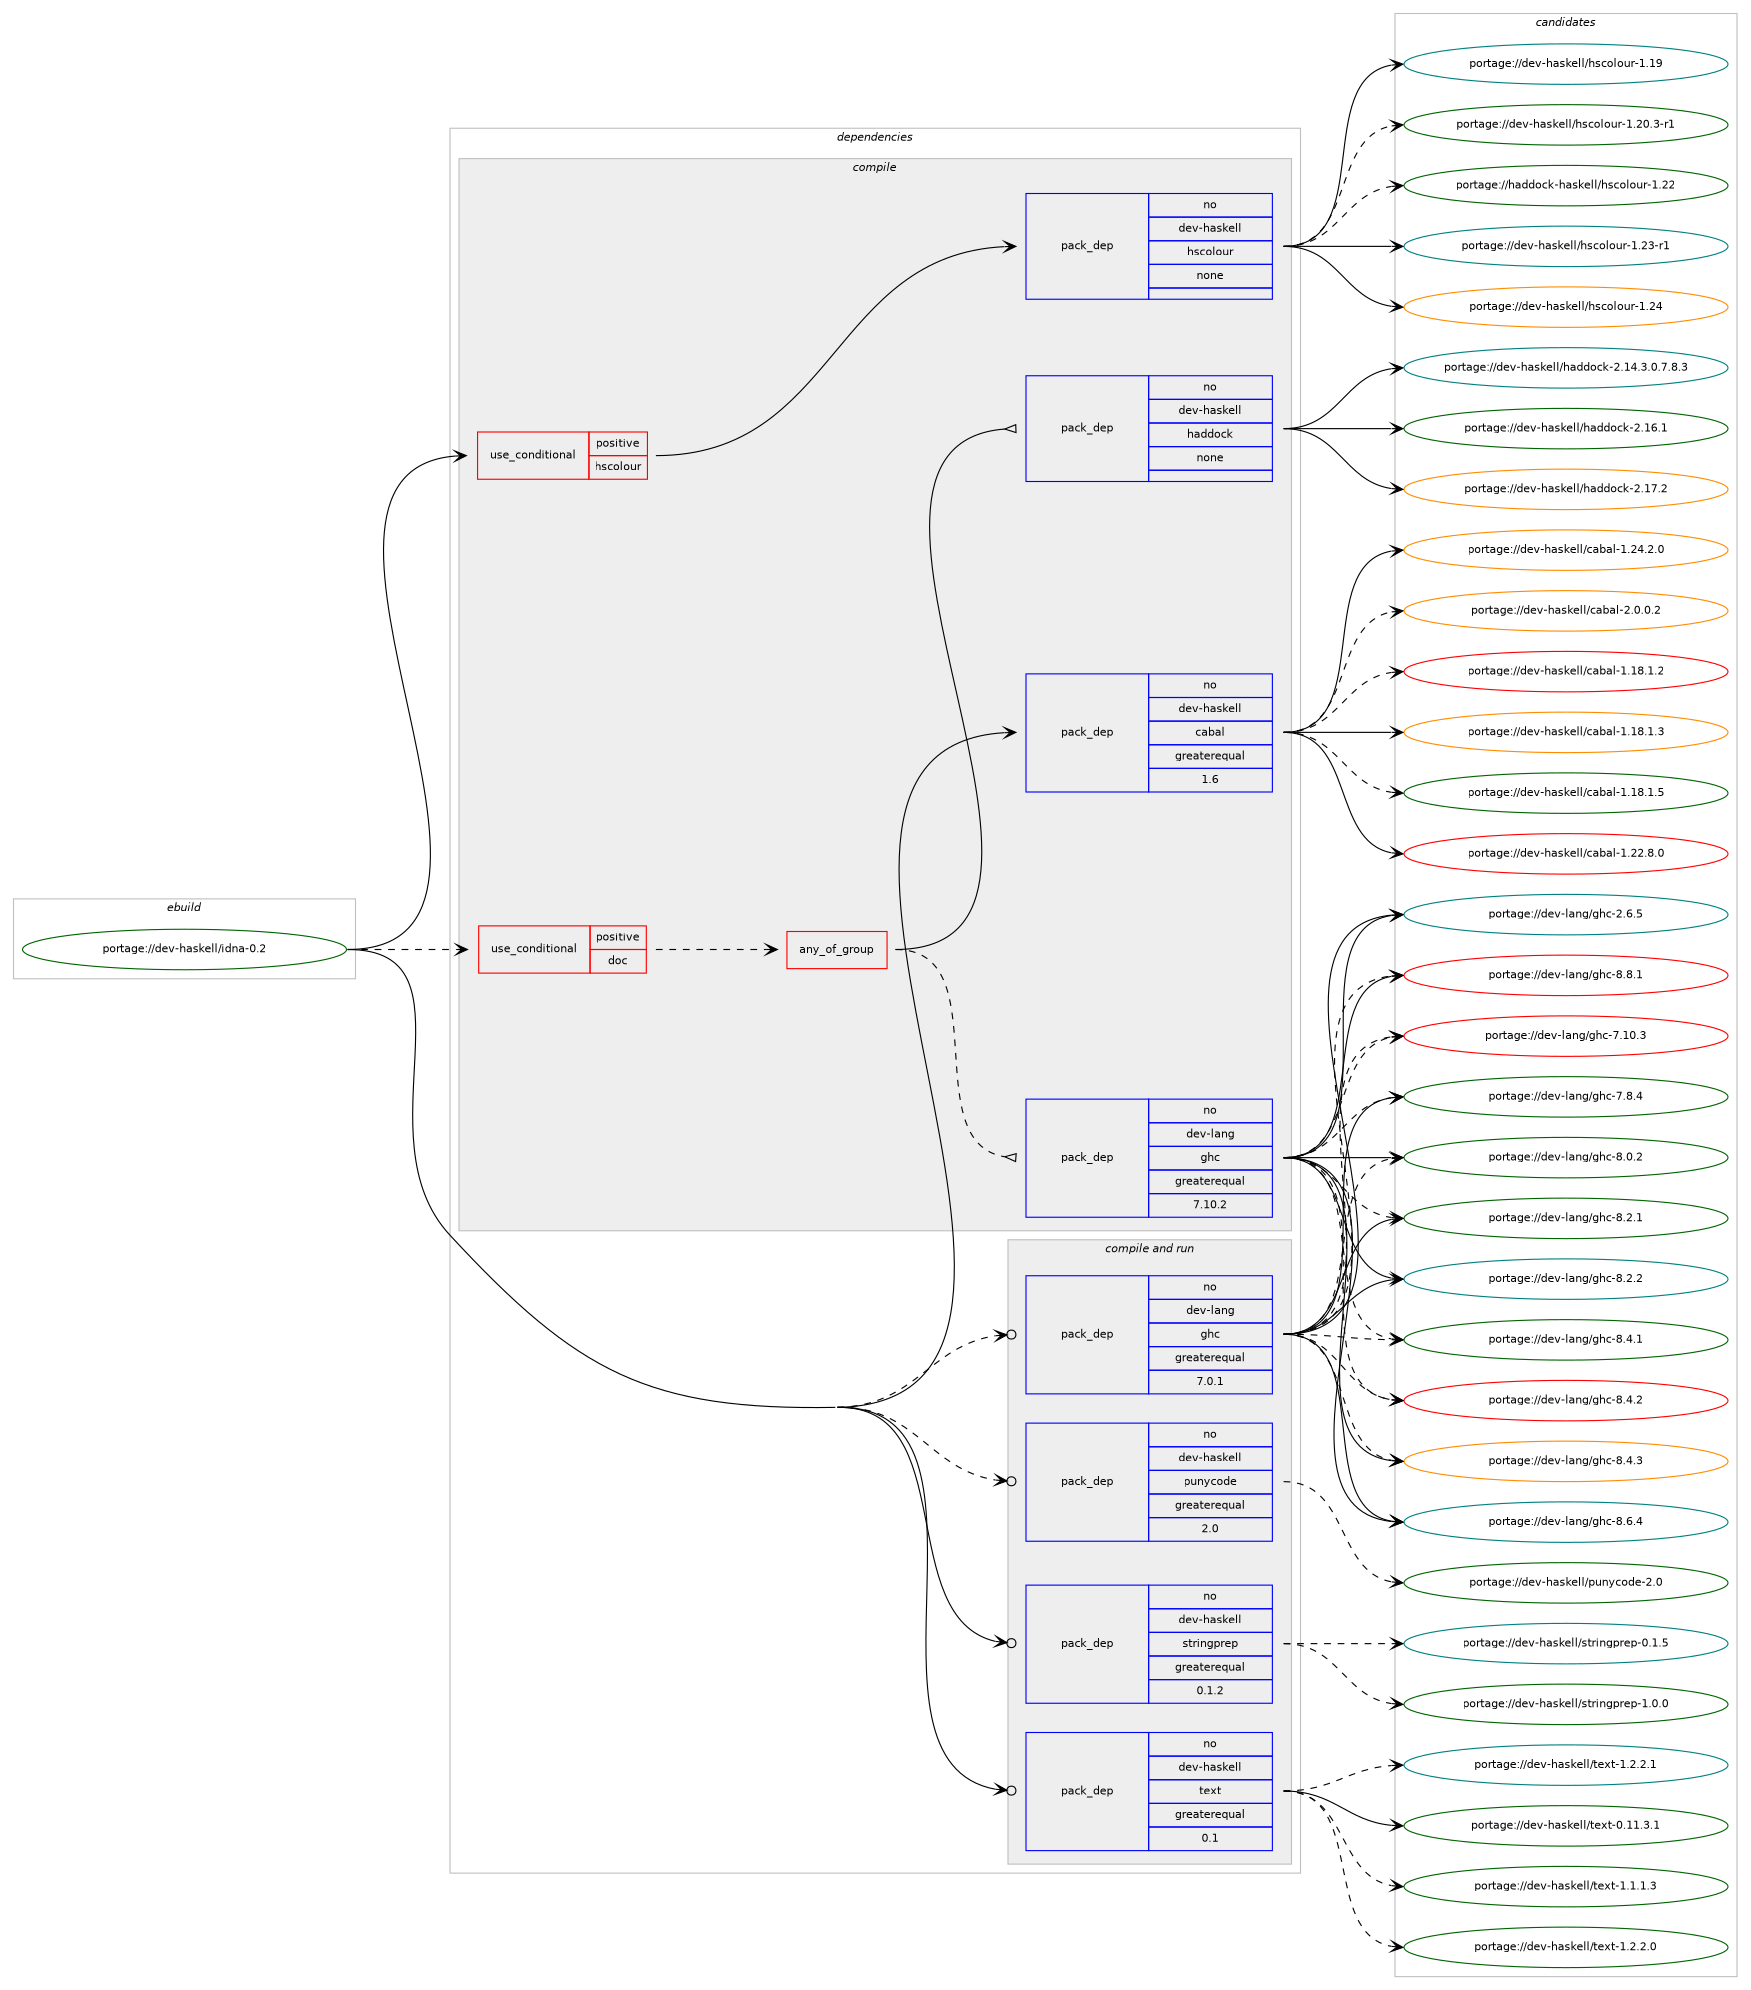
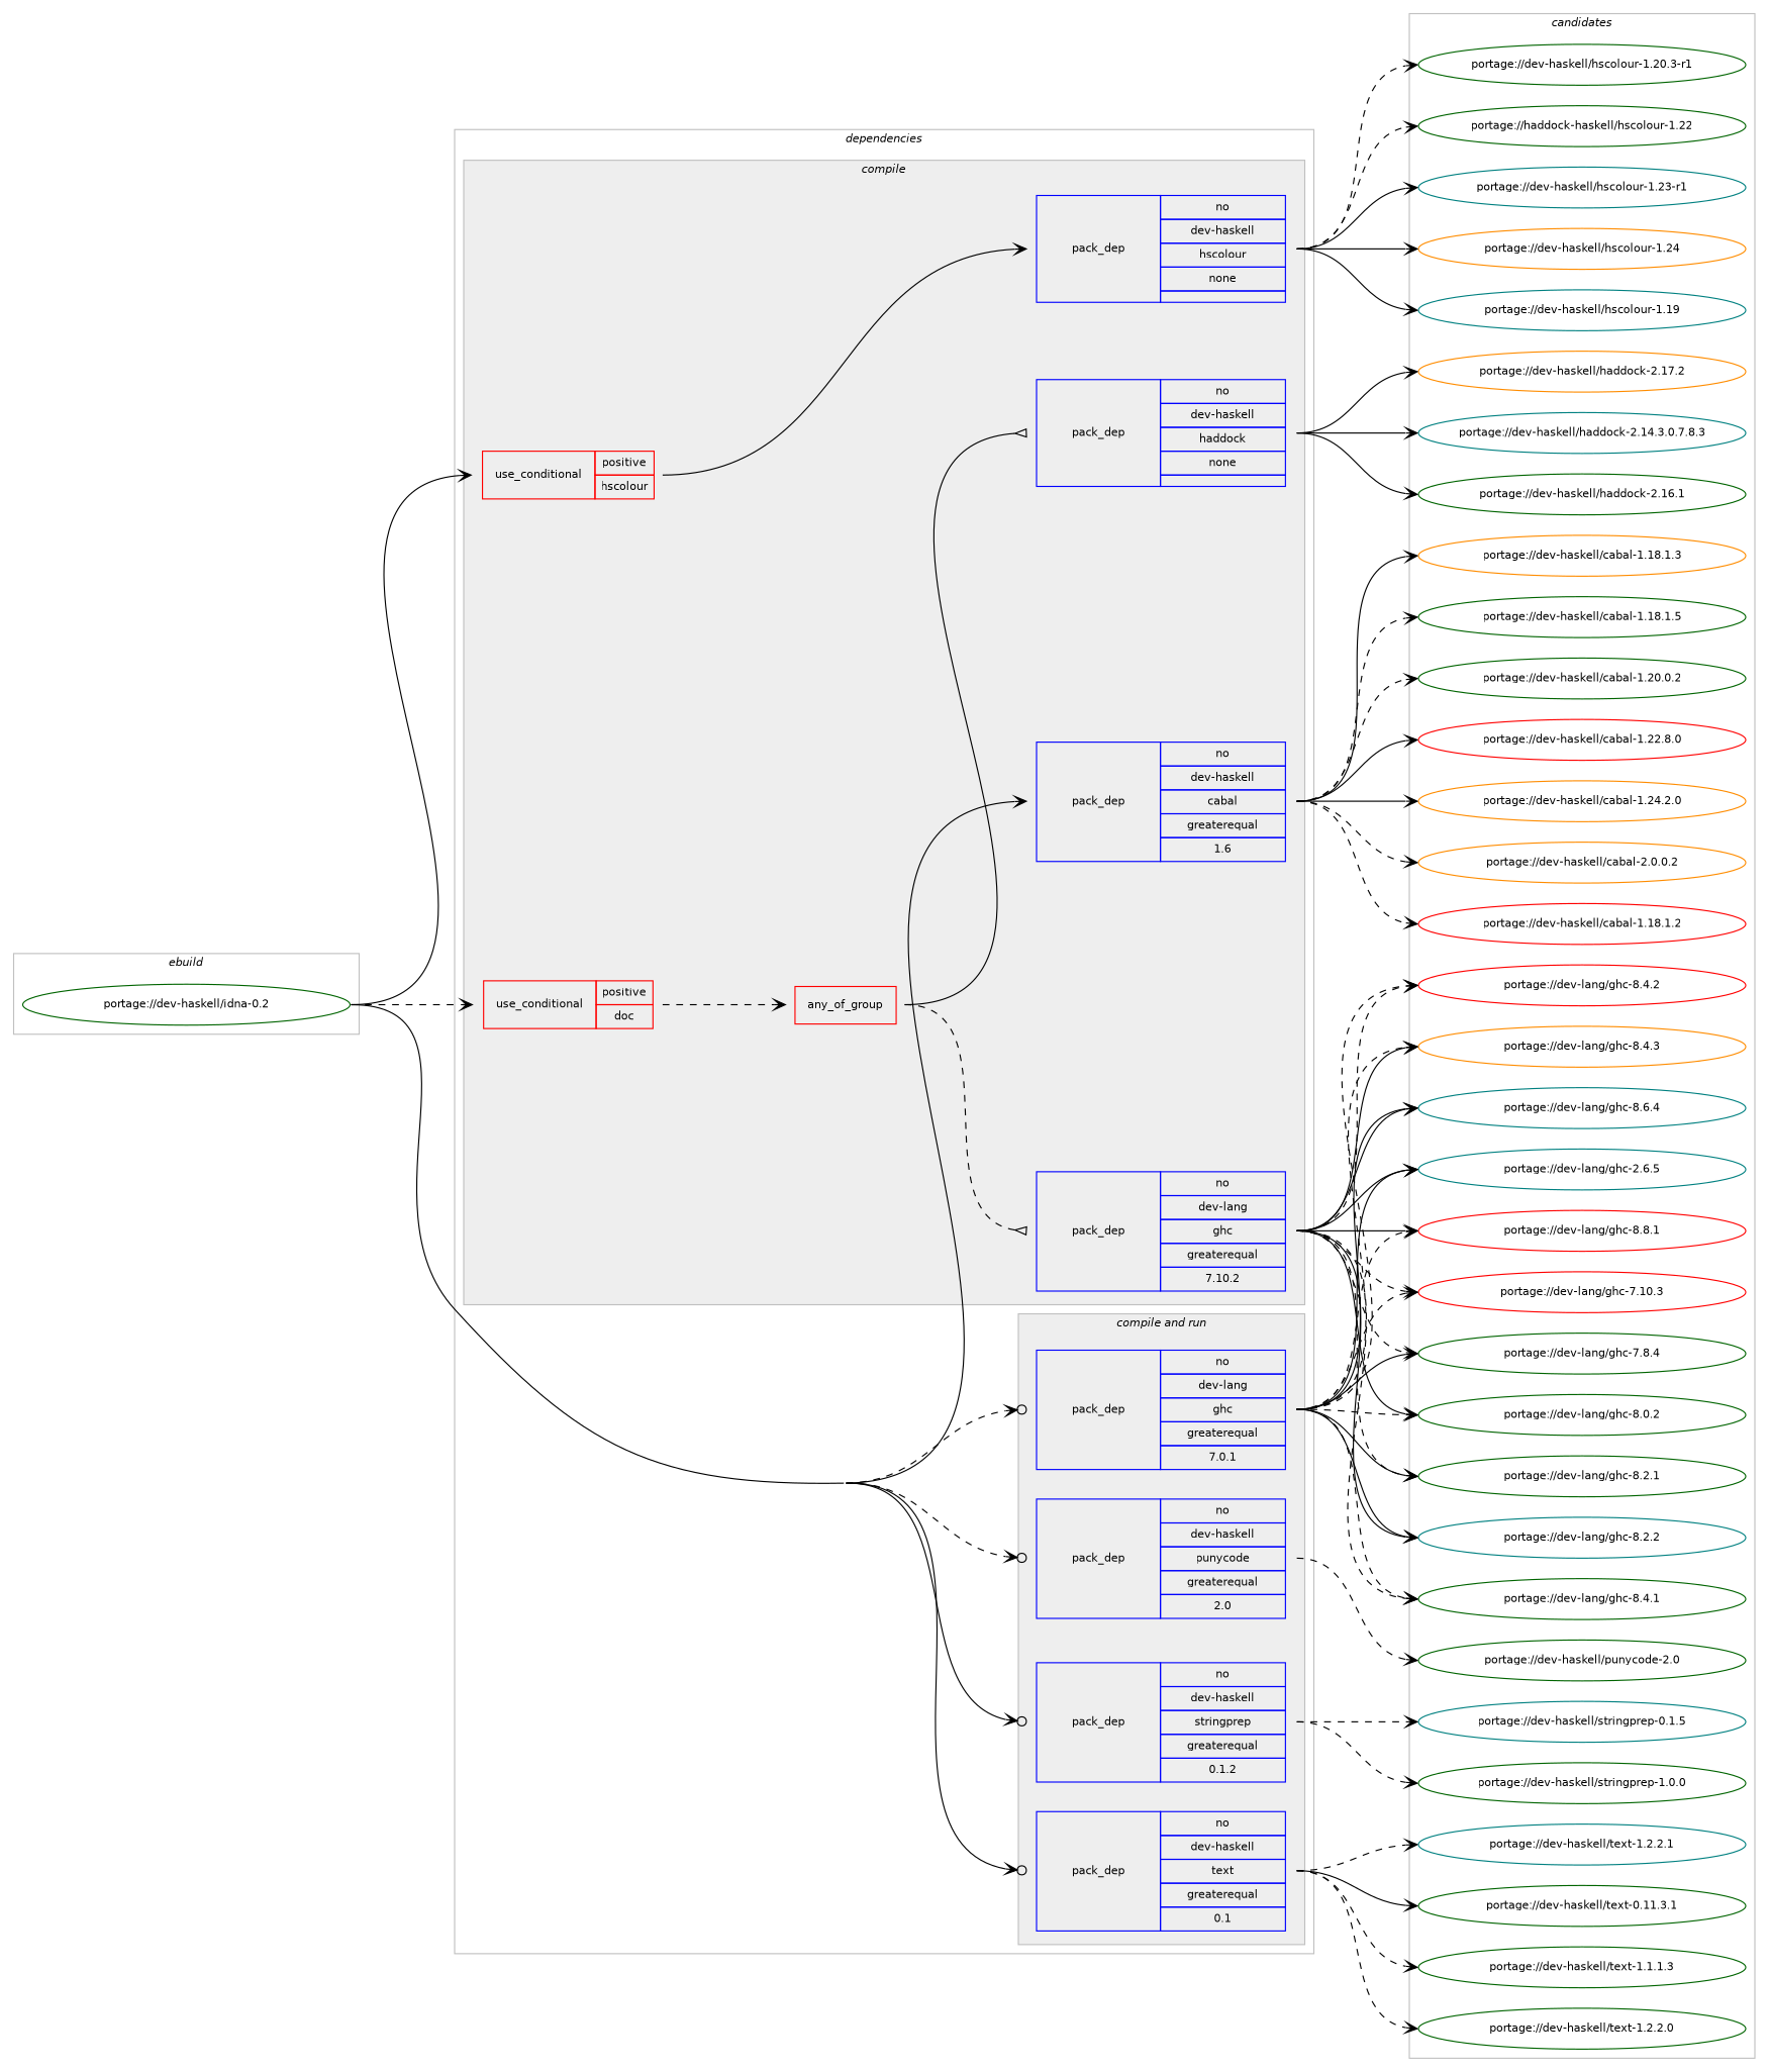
  digraph {
    compound=true
    concentrate=true
    fontname=Helvetica
    fontsize=10
    newrank=true
    rankdir=LR
    ranksep=1.5
    node [color=darkgreen fontname=Helvetica fontsize=10]
    edge [arrowhead=vee headport=w style=dashed tailport=e weight=100]
    n1 [label="portage://dev-haskell/idna-0.2" width=4]
    n2 [color=blue label=<<TABLE BORDER="0" CELLBORDER="1" CELLSPACING="0" CELLPADDING="4" WIDTH="220"><TR><TD ROWSPAN="6" CELLPADDING="30">pack_dep</TD></TR><TR><TD WIDTH="110">no</TD></TR><TR><TD>dev-haskell</TD></TR><TR><TD>haddock</TD></TR><TR><TD>none</TD></TR><TR><TD></TD></TR></TABLE>> shape=none]
    n3 [color=blue label=<<TABLE BORDER="0" CELLBORDER="1" CELLSPACING="0" CELLPADDING="4" WIDTH="220"><TR><TD ROWSPAN="6" CELLPADDING="30">pack_dep</TD></TR><TR><TD WIDTH="110">no</TD></TR><TR><TD>dev-lang</TD></TR><TR><TD>ghc</TD></TR><TR><TD>greaterequal</TD></TR><TR><TD>7.10.2</TD></TR></TABLE>> shape=none]
    n4 [color=red label=<<TABLE BORDER="0" CELLBORDER="1" CELLSPACING="0" CELLPADDING="4"><TR><TD CELLPADDING="10">any_of_group</TD></TR></TABLE>> shape=none]
    n5 [color=red label=<<TABLE BORDER="0" CELLBORDER="1" CELLSPACING="0" CELLPADDING="4"><TR><TD ROWSPAN="3" CELLPADDING="10">use_conditional</TD></TR><TR><TD>positive</TD></TR><TR><TD>doc</TD></TR></TABLE>> shape=none]
    n6 [color=blue label=<<TABLE BORDER="0" CELLBORDER="1" CELLSPACING="0" CELLPADDING="4" WIDTH="220"><TR><TD ROWSPAN="6" CELLPADDING="30">pack_dep</TD></TR><TR><TD WIDTH="110">no</TD></TR><TR><TD>dev-haskell</TD></TR><TR><TD>hscolour</TD></TR><TR><TD>none</TD></TR><TR><TD></TD></TR></TABLE>> shape=none]
    n7 [color=red label=<<TABLE BORDER="0" CELLBORDER="1" CELLSPACING="0" CELLPADDING="4"><TR><TD ROWSPAN="3" CELLPADDING="10">use_conditional</TD></TR><TR><TD>positive</TD></TR><TR><TD>hscolour</TD></TR></TABLE>> shape=none]
    n8 [color=blue label=<<TABLE BORDER="0" CELLBORDER="1" CELLSPACING="0" CELLPADDING="4" WIDTH="220"><TR><TD ROWSPAN="6" CELLPADDING="30">pack_dep</TD></TR><TR><TD WIDTH="110">no</TD></TR><TR><TD>dev-haskell</TD></TR><TR><TD>cabal</TD></TR><TR><TD>greaterequal</TD></TR><TR><TD>1.6</TD></TR></TABLE>> shape=none]
    n9 [color=blue label=<<TABLE BORDER="0" CELLBORDER="1" CELLSPACING="0" CELLPADDING="4" WIDTH="220"><TR><TD ROWSPAN="6" CELLPADDING="30">pack_dep</TD></TR><TR><TD WIDTH="110">no</TD></TR><TR><TD>dev-haskell</TD></TR><TR><TD>punycode</TD></TR><TR><TD>greaterequal</TD></TR><TR><TD>2.0</TD></TR></TABLE>> shape=none]
    n10 [color=blue label=<<TABLE BORDER="0" CELLBORDER="1" CELLSPACING="0" CELLPADDING="4" WIDTH="220"><TR><TD ROWSPAN="6" CELLPADDING="30">pack_dep</TD></TR><TR><TD WIDTH="110">no</TD></TR><TR><TD>dev-haskell</TD></TR><TR><TD>stringprep</TD></TR><TR><TD>greaterequal</TD></TR><TR><TD>0.1.2</TD></TR></TABLE>> shape=none]
    n11 [color=blue label=<<TABLE BORDER="0" CELLBORDER="1" CELLSPACING="0" CELLPADDING="4" WIDTH="220"><TR><TD ROWSPAN="6" CELLPADDING="30">pack_dep</TD></TR><TR><TD WIDTH="110">no</TD></TR><TR><TD>dev-haskell</TD></TR><TR><TD>text</TD></TR><TR><TD>greaterequal</TD></TR><TR><TD>0.1</TD></TR></TABLE>> shape=none]
    n12 [color=blue label=<<TABLE BORDER="0" CELLBORDER="1" CELLSPACING="0" CELLPADDING="4" WIDTH="220"><TR><TD ROWSPAN="6" CELLPADDING="30">pack_dep</TD></TR><TR><TD WIDTH="110">no</TD></TR><TR><TD>dev-lang</TD></TR><TR><TD>ghc</TD></TR><TR><TD>greaterequal</TD></TR><TR><TD>7.0.1</TD></TR></TABLE>> shape=none]
    n13 [color=teal label="portage://dev-haskell/haddock-2.14.3.0.7.8.3" width=4]
    n14 [label="portage://dev-haskell/haddock-2.16.1" width=4]
    n15 [color=darkorange label="portage://dev-haskell/haddock-2.17.2" width=4]
    n16 [color=red label="portage://dev-lang/ghc-7.10.3" width=4]
    n17 [label="portage://dev-lang/ghc-7.8.4" width=4]
    n18 [label="portage://dev-lang/ghc-8.0.2" width=4]
    n19 [label="portage://dev-lang/ghc-8.2.1" width=4]
    n20 [color=teal label="portage://dev-lang/ghc-8.2.2" width=4]
    n21 [label="portage://dev-lang/ghc-8.4.1" width=4]
    n22 [color=red label="portage://dev-lang/ghc-8.4.2" width=4]
    n23 [color=darkorange label="portage://dev-lang/ghc-8.4.3" width=4]
    n24 [color=teal label="portage://dev-lang/ghc-8.6.4" width=4]
    n25 [color=teal label="portage://dev-lang/ghc-2.6.5" width=4]
    n26 [color=red label="portage://dev-lang/ghc-8.8.1" width=4]
    n27 [color=teal label="portage://dev-haskell/hscolour-1.19" width=4]
    n28 [label="portage://dev-haskell/hscolour-1.20.3-r1" width=4]
    n29 [label="portage://haddock-haskell/hscolour-1.22" width=4]
    n30 [color=teal label="portage://dev-haskell/hscolour-1.23-r1" width=4]
    n31 [color=darkorange label="portage://dev-haskell/hscolour-1.24" width=4]
    n32 [color=red label="portage://dev-haskell/cabal-1.18.1.2" width=4]
    n33 [color=darkorange label="portage://dev-haskell/cabal-1.18.1.3" width=4]
    n34 [label="portage://dev-haskell/cabal-1.18.1.5" width=4]
+   n35 [label="portage://dev-haskell/cabal-1.20.0.2" width=4]
    n36 [color=red label="portage://dev-haskell/cabal-1.22.8.0" width=4]
    n37 [color=darkorange label="portage://dev-haskell/cabal-1.24.2.0" width=4]
    n38 [color=darkorange label="portage://dev-haskell/cabal-2.0.0.2" width=4]
    n39 [label="portage://dev-haskell/punycode-2.0" width=4]
    n40 [color=teal label="portage://dev-haskell/stringprep-0.1.5" width=4]
    n41 [label="portage://dev-haskell/stringprep-1.0.0" width=4]
    n42 [label="portage://dev-haskell/text-0.11.3.1" width=4]
    n43 [label="portage://dev-haskell/text-1.1.1.3" width=4]
    n44 [label="portage://dev-haskell/text-1.2.2.0" width=4]
    n45 [color=teal label="portage://dev-haskell/text-1.2.2.1" width=4]
    subgraph cluster_1 {
      color=gray
      label=<<i>ebuild</i>>
      rank=same
      n1
    }
    subgraph cluster_2 {
      color=gray
      label=<<i>dependencies</i>>
      subgraph cluster_3 {
        color=gray
        fillcolor="#eeeeee"
        label=<<i>compile</i>>
        style=filled
        subgraph sub_4 {
          color=gray
          fillcolor="#eeeeee"
          label=<<i>compile</i>>
          style=filled
          n5
          subgraph sub_5 {
            color=gray
            fillcolor="#eeeeee"
            label=<<i>compile</i>>
            style=filled
            n4
            subgraph sub_6 {
              color=gray
              fillcolor="#eeeeee"
              label=<<i>compile</i>>
              style=filled
              n2
            }
            subgraph sub_7 {
              color=gray
              fillcolor="#eeeeee"
              label=<<i>compile</i>>
              style=filled
              n3
            }
          }
        }
        subgraph sub_8 {
          color=gray
          fillcolor="#eeeeee"
          label=<<i>compile</i>>
          style=filled
          n7
          subgraph sub_9 {
            color=gray
            fillcolor="#eeeeee"
            label=<<i>compile</i>>
            style=filled
            n6
          }
        }
        subgraph sub_10 {
          color=gray
          fillcolor="#eeeeee"
          label=<<i>compile</i>>
          style=filled
          n8
        }
      }
      subgraph cluster_11 {
        color=gray
        fillcolor="#eeeeee"
        label=<<i>compile and run</i>>
        style=filled
        subgraph sub_12 {
          color=gray
          fillcolor="#eeeeee"
          label=<<i>compile and run</i>>
          style=filled
          n9
        }
        subgraph sub_13 {
          color=gray
          fillcolor="#eeeeee"
          label=<<i>compile and run</i>>
          style=filled
          n10
        }
        subgraph sub_14 {
          color=gray
          fillcolor="#eeeeee"
          label=<<i>compile and run</i>>
          style=filled
          n11
        }
        subgraph sub_15 {
          color=gray
          fillcolor="#eeeeee"
          label=<<i>compile and run</i>>
          style=filled
          n12
        }
      }
      subgraph cluster_16 {
        color=gray
        fillcolor="#eeeeee"
        label=<<i>run</i>>
        style=filled
      }
    }
    subgraph cluster_17 {
      color=gray
      label=<<i>candidates</i>>
      rank=same
      subgraph sub_18 {
        color=black
        label=<<i>candidates</i>>
        nodesep=1
        rank=same
        n13
        n14
        n15
      }
      subgraph sub_19 {
        color=black
        label=<<i>candidates</i>>
        nodesep=1
        rank=same
        n16
        n17
        n18
        n19
        n20
        n21
        n22
        n23
        n24
        n25
        n26
      }
      subgraph sub_20 {
        color=black
        label=<<i>candidates</i>>
        nodesep=1
        rank=same
        n27
        n28
        n29
        n30
        n31
      }
      subgraph sub_21 {
        color=black
        label=<<i>candidates</i>>
        nodesep=1
        rank=same
        n32
        n33
        n34
+       n35
        n36
        n37
        n38
      }
      subgraph sub_22 {
        color=black
        label=<<i>candidates</i>>
        nodesep=1
        rank=same
        n39
      }
      subgraph sub_23 {
        color=black
        label=<<i>candidates</i>>
        nodesep=1
        rank=same
        n40
        n41
      }
      subgraph sub_24 {
        color=black
        label=<<i>candidates</i>>
        nodesep=1
        rank=same
        n42
        n43
        n44
        n45
      }
      subgraph sub_25 {
        color=black
        label=<<i>candidates</i>>
        nodesep=1
        rank=same
        n16
        n17
        n18
        n19
        n20
        n21
        n22
        n23
        n24
        n25
        n26
      }
    }
    n1 -> n5 [weight=20]
    n1 -> n7 [style=solid weight=20]
    n1 -> n8 [style=solid weight=20]
    n1 -> n9 [arrowhead=odotvee weight=20]
    n1 -> n10 [arrowhead=odotvee style=solid weight=20]
    n1 -> n11 [arrowhead=odotvee style=solid weight=20]
    n1 -> n12 [arrowhead=odotvee weight=20]
    n2 -> n13 [style=solid]
    n2 -> n14 [style=solid]
    n2 -> n15 [style=solid]
    n3 -> n16
    n3 -> n17
    n3 -> n18 [style=solid]
    n3 -> n19
    n3 -> n20 [style=solid]
    n3 -> n21
    n3 -> n22
    n3 -> n23 [style=solid]
    n3 -> n24 [style=solid]
    n3 -> n25 [style=solid]
    n3 -> n26 [style=solid]
    n4 -> n2 [arrowhead=oinv style=solid weight=20]
    n4 -> n3 [arrowhead=oinv weight=20]
    n5 -> n4 [weight=20]
    n6 -> n27 [style=solid]
    n6 -> n28
    n6 -> n29
    n6 -> n30 [style=solid]
    n6 -> n31 [style=solid]
    n7 -> n6 [style=solid weight=20]
    n8 -> n32
    n8 -> n33 [style=solid]
    n8 -> n34
+   n8 -> n35
    n8 -> n36 [style=solid]
    n8 -> n37 [style=solid]
    n8 -> n38
    n9 -> n39
    n10 -> n40
    n10 -> n41
    n11 -> n42 [style=solid]
    n11 -> n43
    n11 -> n44
    n11 -> n45
    n12 -> n16
    n12 -> n17 [style=solid]
    n12 -> n18
    n12 -> n19 [style=solid]
    n12 -> n20 [style=solid]
    n12 -> n21
    n12 -> n22
    n12 -> n23
    n12 -> n24 [style=solid]
    n12 -> n25 [style=solid]
    n12 -> n26
  }
